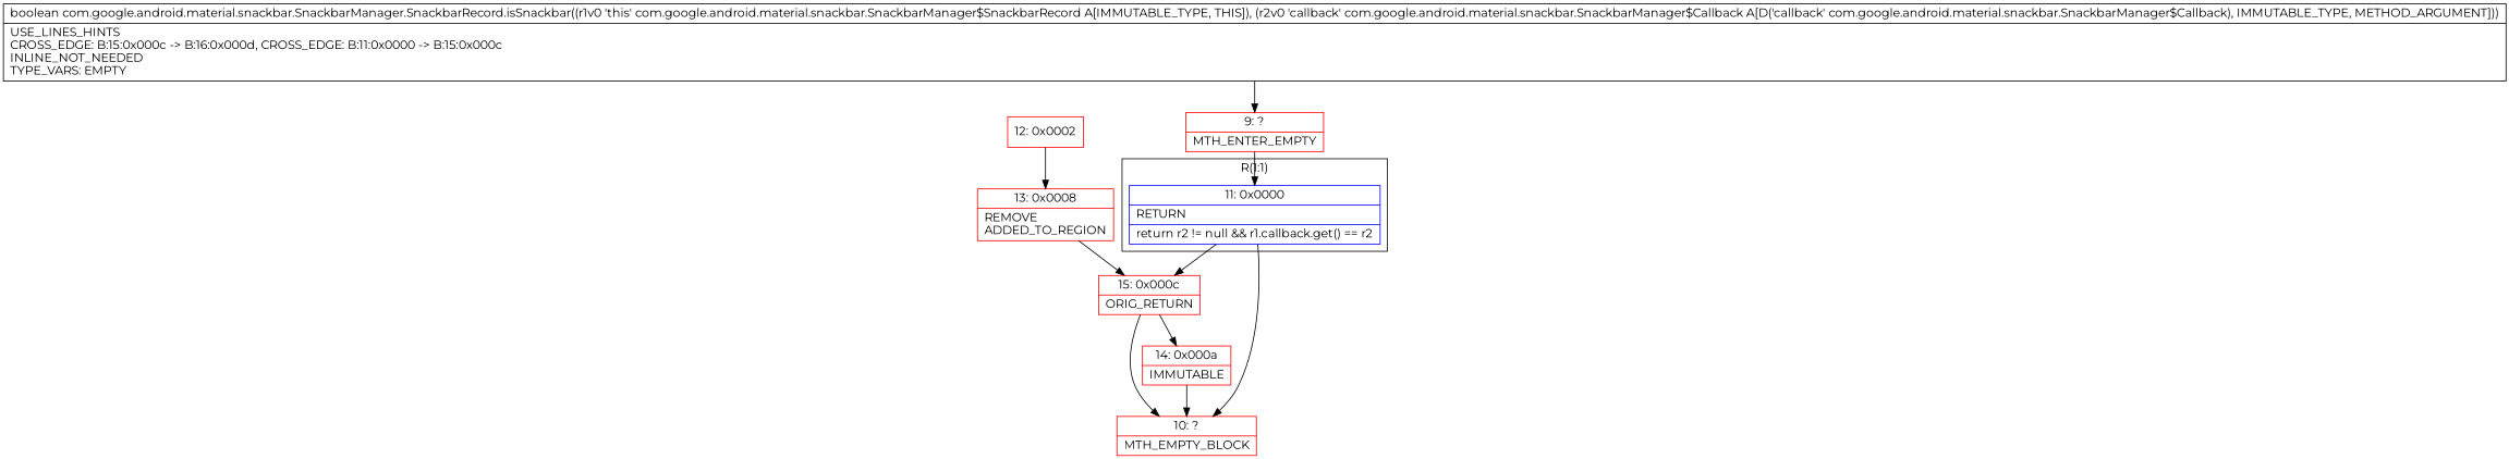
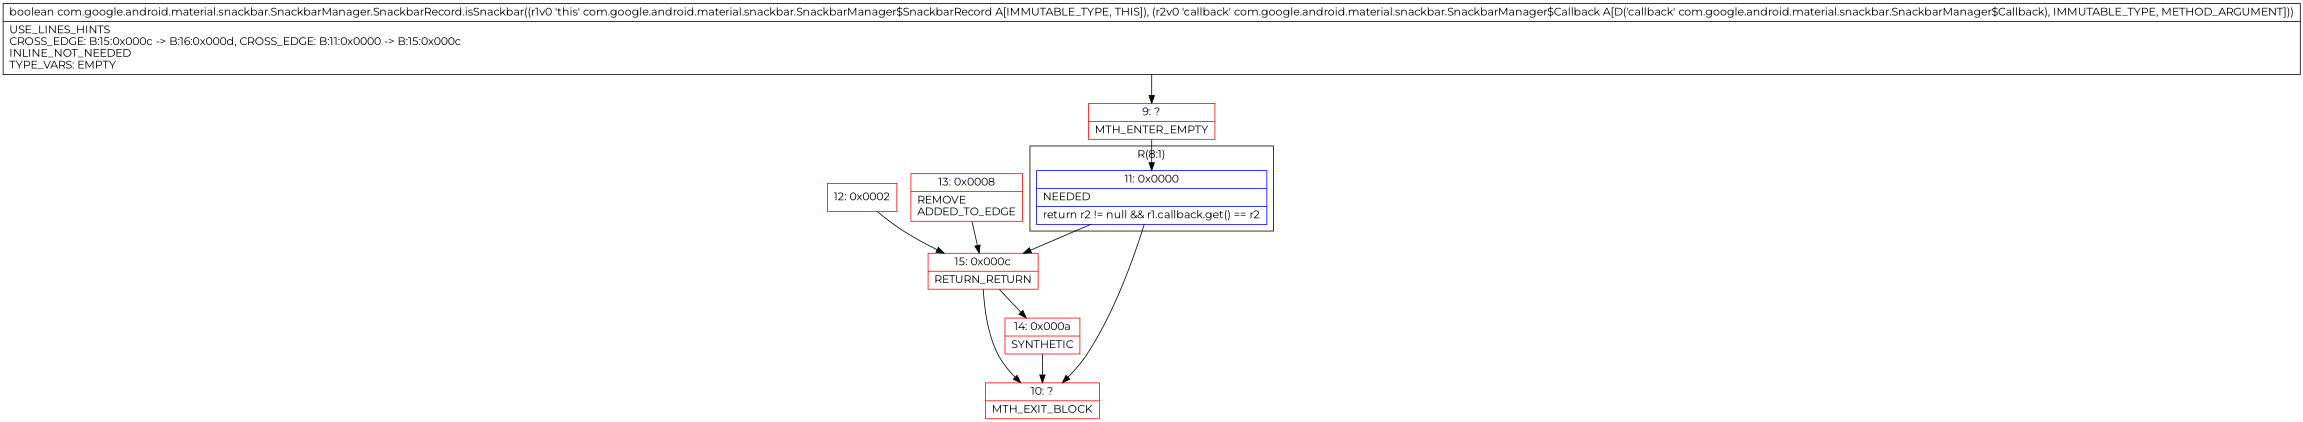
  digraph {
    fontname=Montserrat
    node [color=red fontname=Montserrat shape=record]
    edge [fontname=Montserrat]
-   n1 [color=blue label="{11\:\ 0x0000|RETURN\l|return r2 != null && r1.callback.get() == r2\l}"]
-   n2 [label="{15\:\ 0x000c|ORIG_RETURN\l}"]
-   n3 [label="{10\:\ ?|MTH_EMPTY_BLOCK\l}"]
+   n1 [color=blue label="{11\:\ 0x0000|NEEDED\l|return r2 != null && r1.callback.get() == r2\l}"]
+   n2 [label="{15\:\ 0x000c|RETURN_RETURN\l}"]
+   n3 [label="{10\:\ ?|MTH_EXIT_BLOCK\l}"]
    n4 [label="{12\:\ 0x0002}"]
-   n5 [label="{13\:\ 0x0008|REMOVE\lADDED_TO_REGION\l}"]
-   n6 [label="{14\:\ 0x000a|IMMUTABLE\l}"]
+   n5 [label="{13\:\ 0x0008|REMOVE\lADDED_TO_EDGE\l}"]
+   n6 [label="{14\:\ 0x000a|SYNTHETIC\l}"]
    n7 [label="{9\:\ ?|MTH_ENTER_EMPTY\l}"]
    n8 [label="{boolean com.google.android.material.snackbar.SnackbarManager.SnackbarRecord.isSnackbar((r1v0 'this' com.google.android.material.snackbar.SnackbarManager$SnackbarRecord A[IMMUTABLE_TYPE, THIS]), (r2v0 'callback' com.google.android.material.snackbar.SnackbarManager$Callback A[D('callback' com.google.android.material.snackbar.SnackbarManager$Callback), IMMUTABLE_TYPE, METHOD_ARGUMENT]))  | USE_LINES_HINTS\lCROSS_EDGE: B:15:0x000c \-\> B:16:0x000d, CROSS_EDGE: B:11:0x0000 \-\> B:15:0x000c\lINLINE_NOT_NEEDED\lTYPE_VARS: EMPTY\l}" color=""]
    subgraph cluster_1 {
-     label="R(1:1)"
+     label="R(8:1)"
      n1
    }
    n1 -> n2
    n1 -> n3
    n2 -> n3
    n2 -> n6
-   n4 -> n5
+   n4 -> n2
    n5 -> n2
    n6 -> n3
    n7 -> n1
    n8 -> n7
  }
